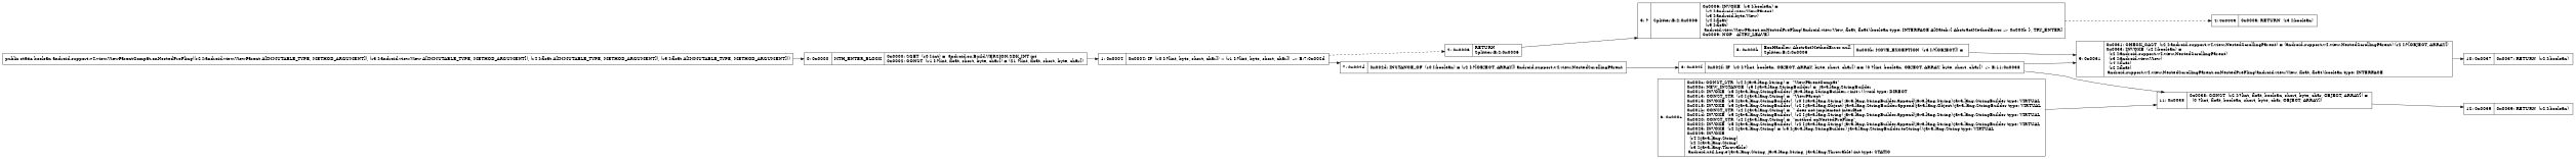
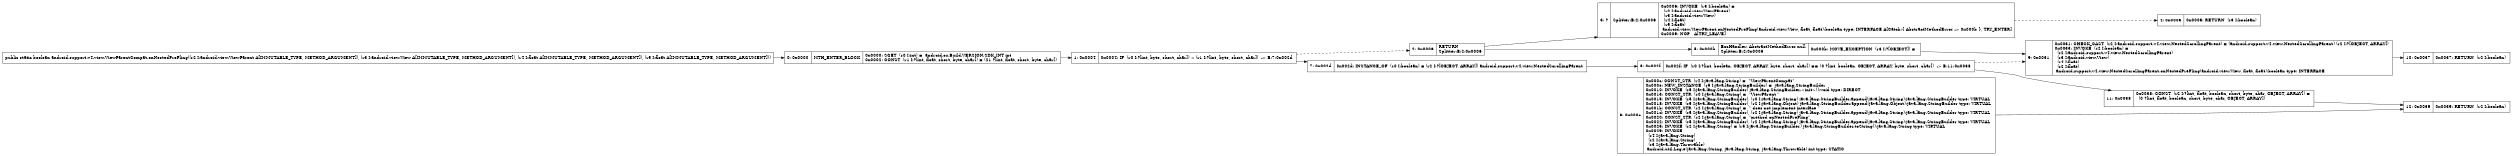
  digraph {
    rankdir=LR
    node [shape=record]
    n1 [label="{0\:\ 0x0000|MTH_ENTER_BLOCK\l|0x0000: SGET  (r0 I:int) =  android.os.Build.VERSION.SDK_INT int \l0x0002: CONST  (r1 I:?[int, float, short, byte, char]) = (21 ?[int, float, short, byte, char]) \l}"]
    n2 [label="{1\:\ 0x0004|0x0004: IF  (r0 I:?[int, byte, short, char]) \< (r1 I:?[int, byte, short, char])  \-\> B:7:0x002d \l}"]
    n3 [label="{2\:\ 0x0006|RETURN\lSplitter:B:2:0x0006\l}"]
    n4 [label="{7\:\ 0x002d|0x002d: INSTANCE_OF  (r0 I:boolean) = (r2 I:?[OBJECT, ARRAY]) android.support.v4.view.NestedScrollingParent \l}"]
-   n5 [label="{3\:\ ?|Splitter:B:2:0x0006\l|0x0006: INVOKE  (r3 I:boolean) = \l  (r2 I:android.view.ViewParent)\l  (r3 I:android.byte.View)\l  (r4 I:float)\l  (r5 I:float)\l android.view.ViewParent.onNestedPreFling(android.view.View, float, float):boolean type: INTERFACE A[Catch:\{ AbstractMethodError \-\> 0x000b \}, TRY_ENTER]\l0x0009: NOP   A[TRY_LEAVE]\l}"]
+   n5 [label="{3\:\ ?|Splitter:B:2:0x0006\l|0x0006: INVOKE  (r3 I:boolean) = \l  (r2 I:android.view.ViewParent)\l  (r3 I:android.view.View)\l  (r4 I:float)\l  (r5 I:float)\l android.view.ViewParent.onNestedPreFling(android.view.View, float, float):boolean type: INTERFACE A[Catch:\{ AbstractMethodError \-\> 0x000b \}, TRY_ENTER]\l0x0009: NOP   A[TRY_LEAVE]\l}"]
    n6 [label="{5\:\ 0x000b|ExcHandler: AbstractMethodError null\lSplitter:B:2:0x0006\l|0x000b: MOVE_EXCEPTION  (r3 I:?[OBJECT]) =  \l}"]
    n7 [label="{8\:\ 0x002f|0x002f: IF  (r0 I:?[int, boolean, OBJECT, ARRAY, byte, short, char]) == (0 ?[int, boolean, OBJECT, ARRAY, byte, short, char])  \-\> B:11:0x0038 \l}"]
    n8 [label="{4\:\ 0x000a|0x000a: RETURN  (r3 I:boolean) \l}"]
    n9 [label="{9\:\ 0x0031|0x0031: CHECK_CAST  (r2 I:android.support.v4.view.NestedScrollingParent) = (android.support.v4.view.NestedScrollingParent) (r2 I:?[OBJECT, ARRAY]) \l0x0033: INVOKE  (r2 I:boolean) = \l  (r2 I:android.support.v4.view.NestedScrollingParent)\l  (r3 I:android.view.View)\l  (r4 I:float)\l  (r2 I:float)\l android.support.v4.view.NestedScrollingParent.onNestedPreFling(android.view.View, float, float):boolean type: INTERFACE \l}"]
    n10 [label="{6\:\ 0x000c|0x000c: CONST_STR  (r4 I:java.lang.String) =  \"ViewParentCompat\" \l0x000e: NEW_INSTANCE  (r5 I:java.lang.StringBuilder) =  java.lang.StringBuilder \l0x0010: INVOKE  (r5 I:java.lang.StringBuilder) java.lang.StringBuilder.\<init\>():void type: DIRECT \l0x0013: CONST_STR  (r0 I:java.lang.String) =  \"ViewParent \" \l0x0015: INVOKE  (r5 I:java.lang.StringBuilder), (r0 I:java.lang.String) java.lang.StringBuilder.append(java.lang.String):java.lang.StringBuilder type: VIRTUAL \l0x0018: INVOKE  (r5 I:java.lang.StringBuilder), (r2 I:java.lang.Object) java.lang.StringBuilder.append(java.lang.Object):java.lang.StringBuilder type: VIRTUAL \l0x001b: CONST_STR  (r2 I:java.lang.String) =  \" does not implement interface \" \l0x001d: INVOKE  (r5 I:java.lang.StringBuilder), (r2 I:java.lang.String) java.lang.StringBuilder.append(java.lang.String):java.lang.StringBuilder type: VIRTUAL \l0x0020: CONST_STR  (r2 I:java.lang.String) =  \"method onNestedPreFling\" \l0x0022: INVOKE  (r5 I:java.lang.StringBuilder), (r2 I:java.lang.String) java.lang.StringBuilder.append(java.lang.String):java.lang.StringBuilder type: VIRTUAL \l0x0025: INVOKE  (r2 I:java.lang.String) = (r5 I:java.lang.StringBuilder) java.lang.StringBuilder.toString():java.lang.String type: VIRTUAL \l0x0029: INVOKE  \l  (r4 I:java.lang.String)\l  (r2 I:java.lang.String)\l  (r3 I:java.lang.Throwable)\l android.util.Log.e(java.lang.String, java.lang.String, java.lang.Throwable):int type: STATIC \l}"]
    n11 [label="{11\:\ 0x0038|0x0038: CONST  (r2 I:?[int, float, boolean, short, byte, char, OBJECT, ARRAY]) = \l  (0 ?[int, float, boolean, short, byte, char, OBJECT, ARRAY])\l \l}"]
    n12 [label="{12\:\ 0x0039|0x0039: RETURN  (r2 I:boolean) \l}"]
    n13 [label="{10\:\ 0x0037|0x0037: RETURN  (r2 I:boolean) \l}"]
    n14 [label="{public static boolean android.support.v4.view.ViewParentCompat.onNestedPreFling((r2 I:android.view.ViewParent A[IMMUTABLE_TYPE, METHOD_ARGUMENT]), (r3 I:android.view.View A[IMMUTABLE_TYPE, METHOD_ARGUMENT]), (r4 I:float A[IMMUTABLE_TYPE, METHOD_ARGUMENT]), (r5 I:float A[IMMUTABLE_TYPE, METHOD_ARGUMENT])) }"]
    n1 -> n2
    n2 -> n3 [style=dashed]
    n2 -> n4
    n3 -> n5
+   n3 -> n6
    n4 -> n7
    n5 -> n8 [style=dashed]
    n6 -> n9
-   n7 -> n9 [style=solid]
+   n7 -> n9 [style=dashed]
    n7 -> n11
    n9 -> n13
-   n10 -> n11
+   n10 -> n12
    n11 -> n12
    n14 -> n1
  }
